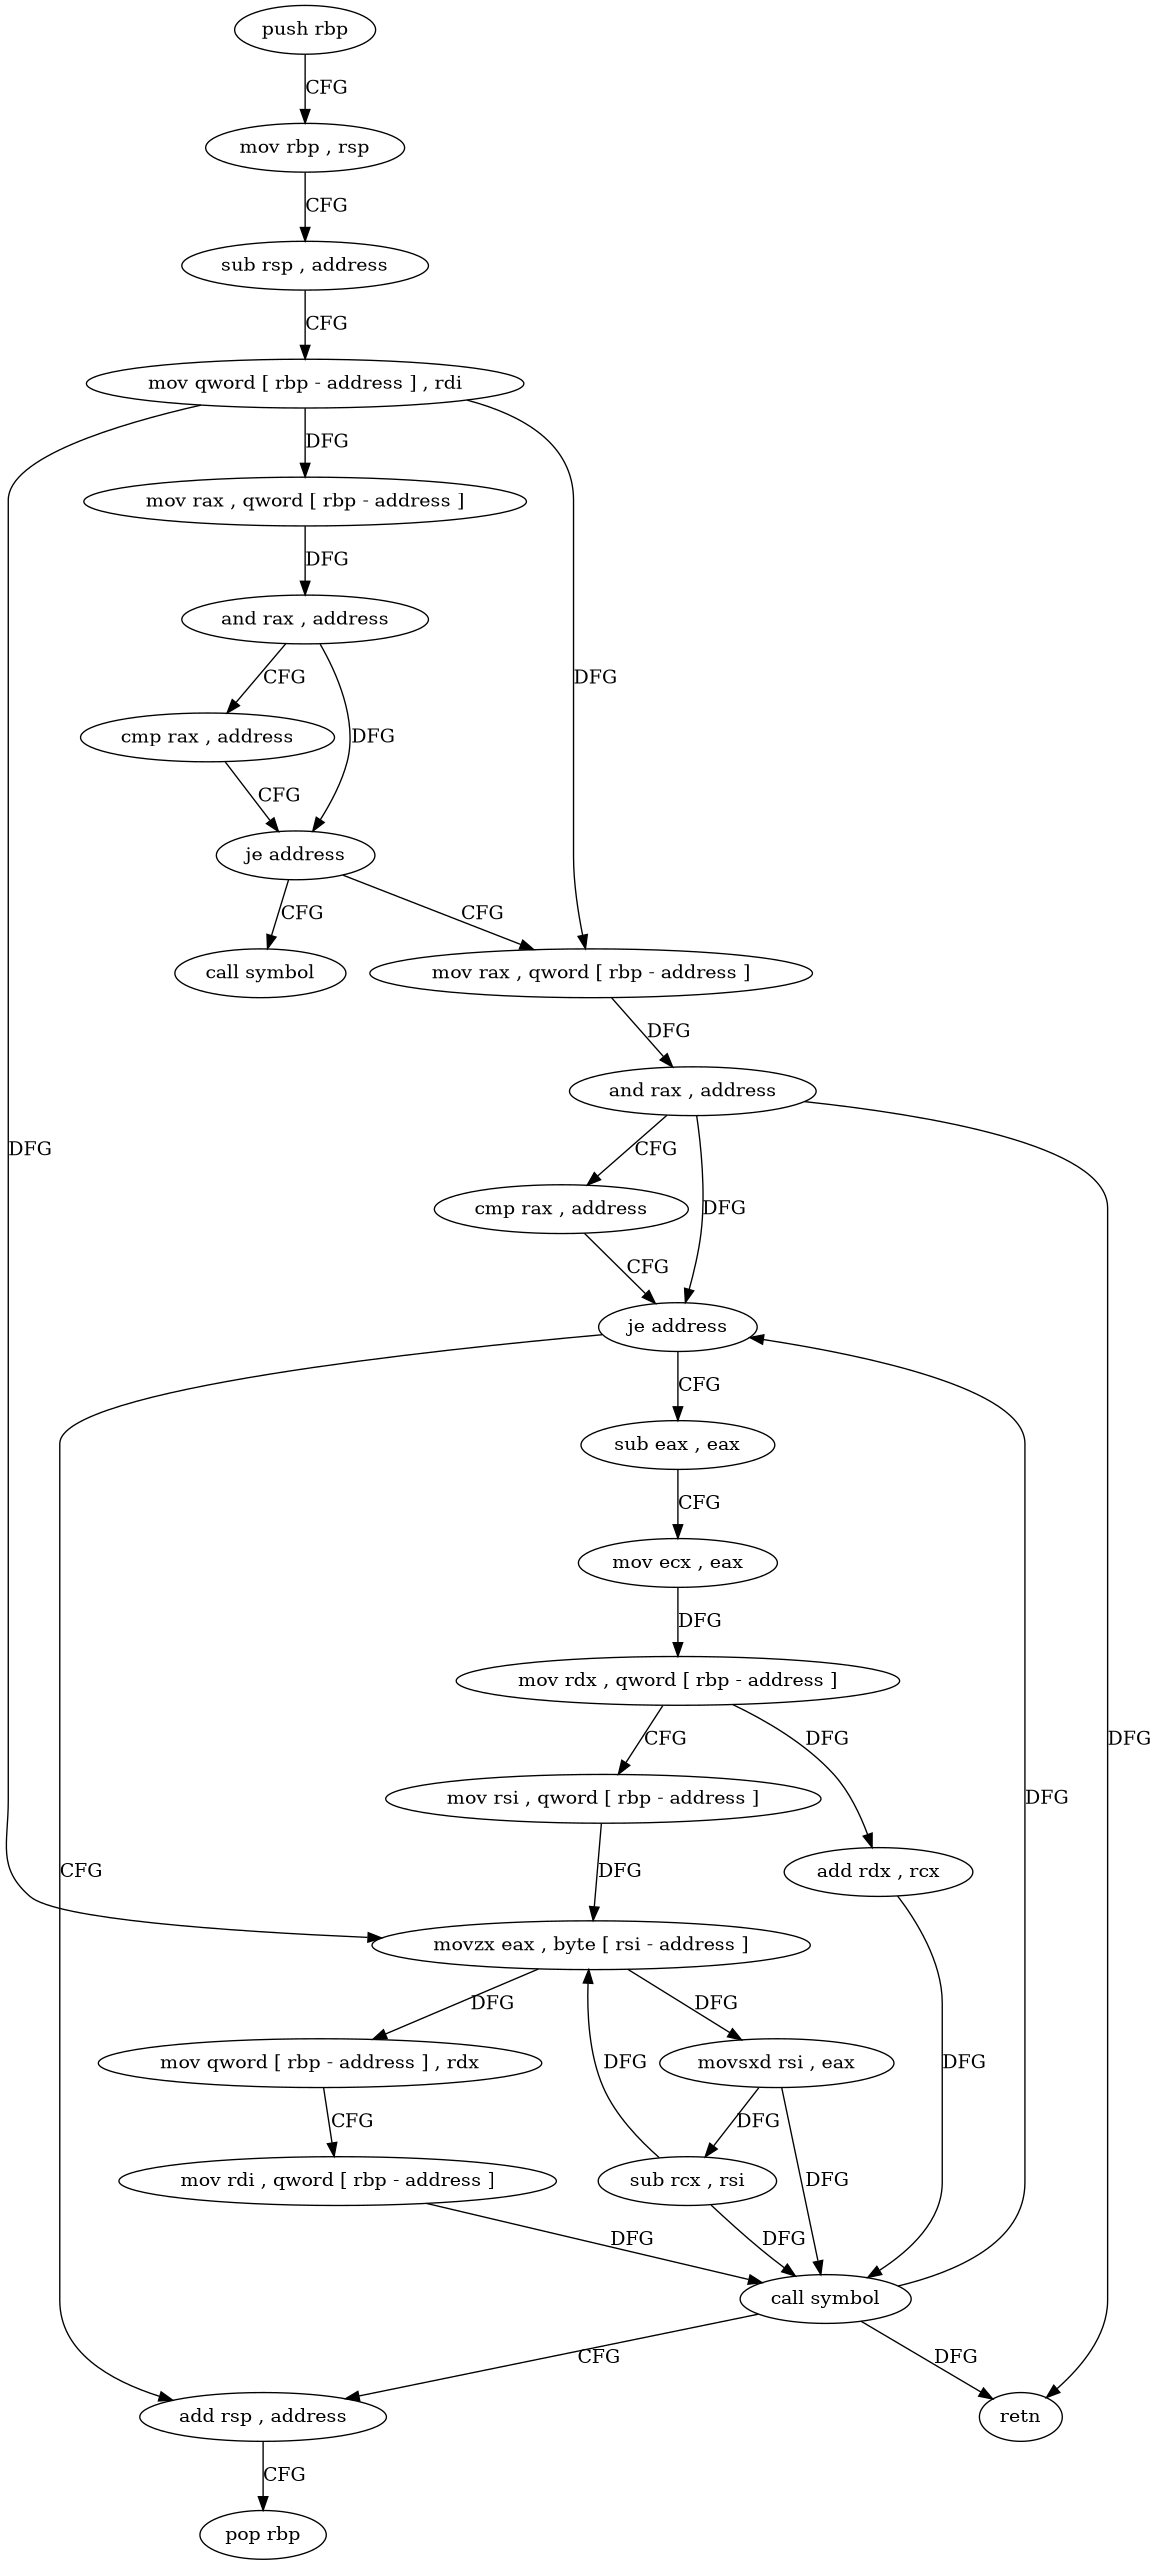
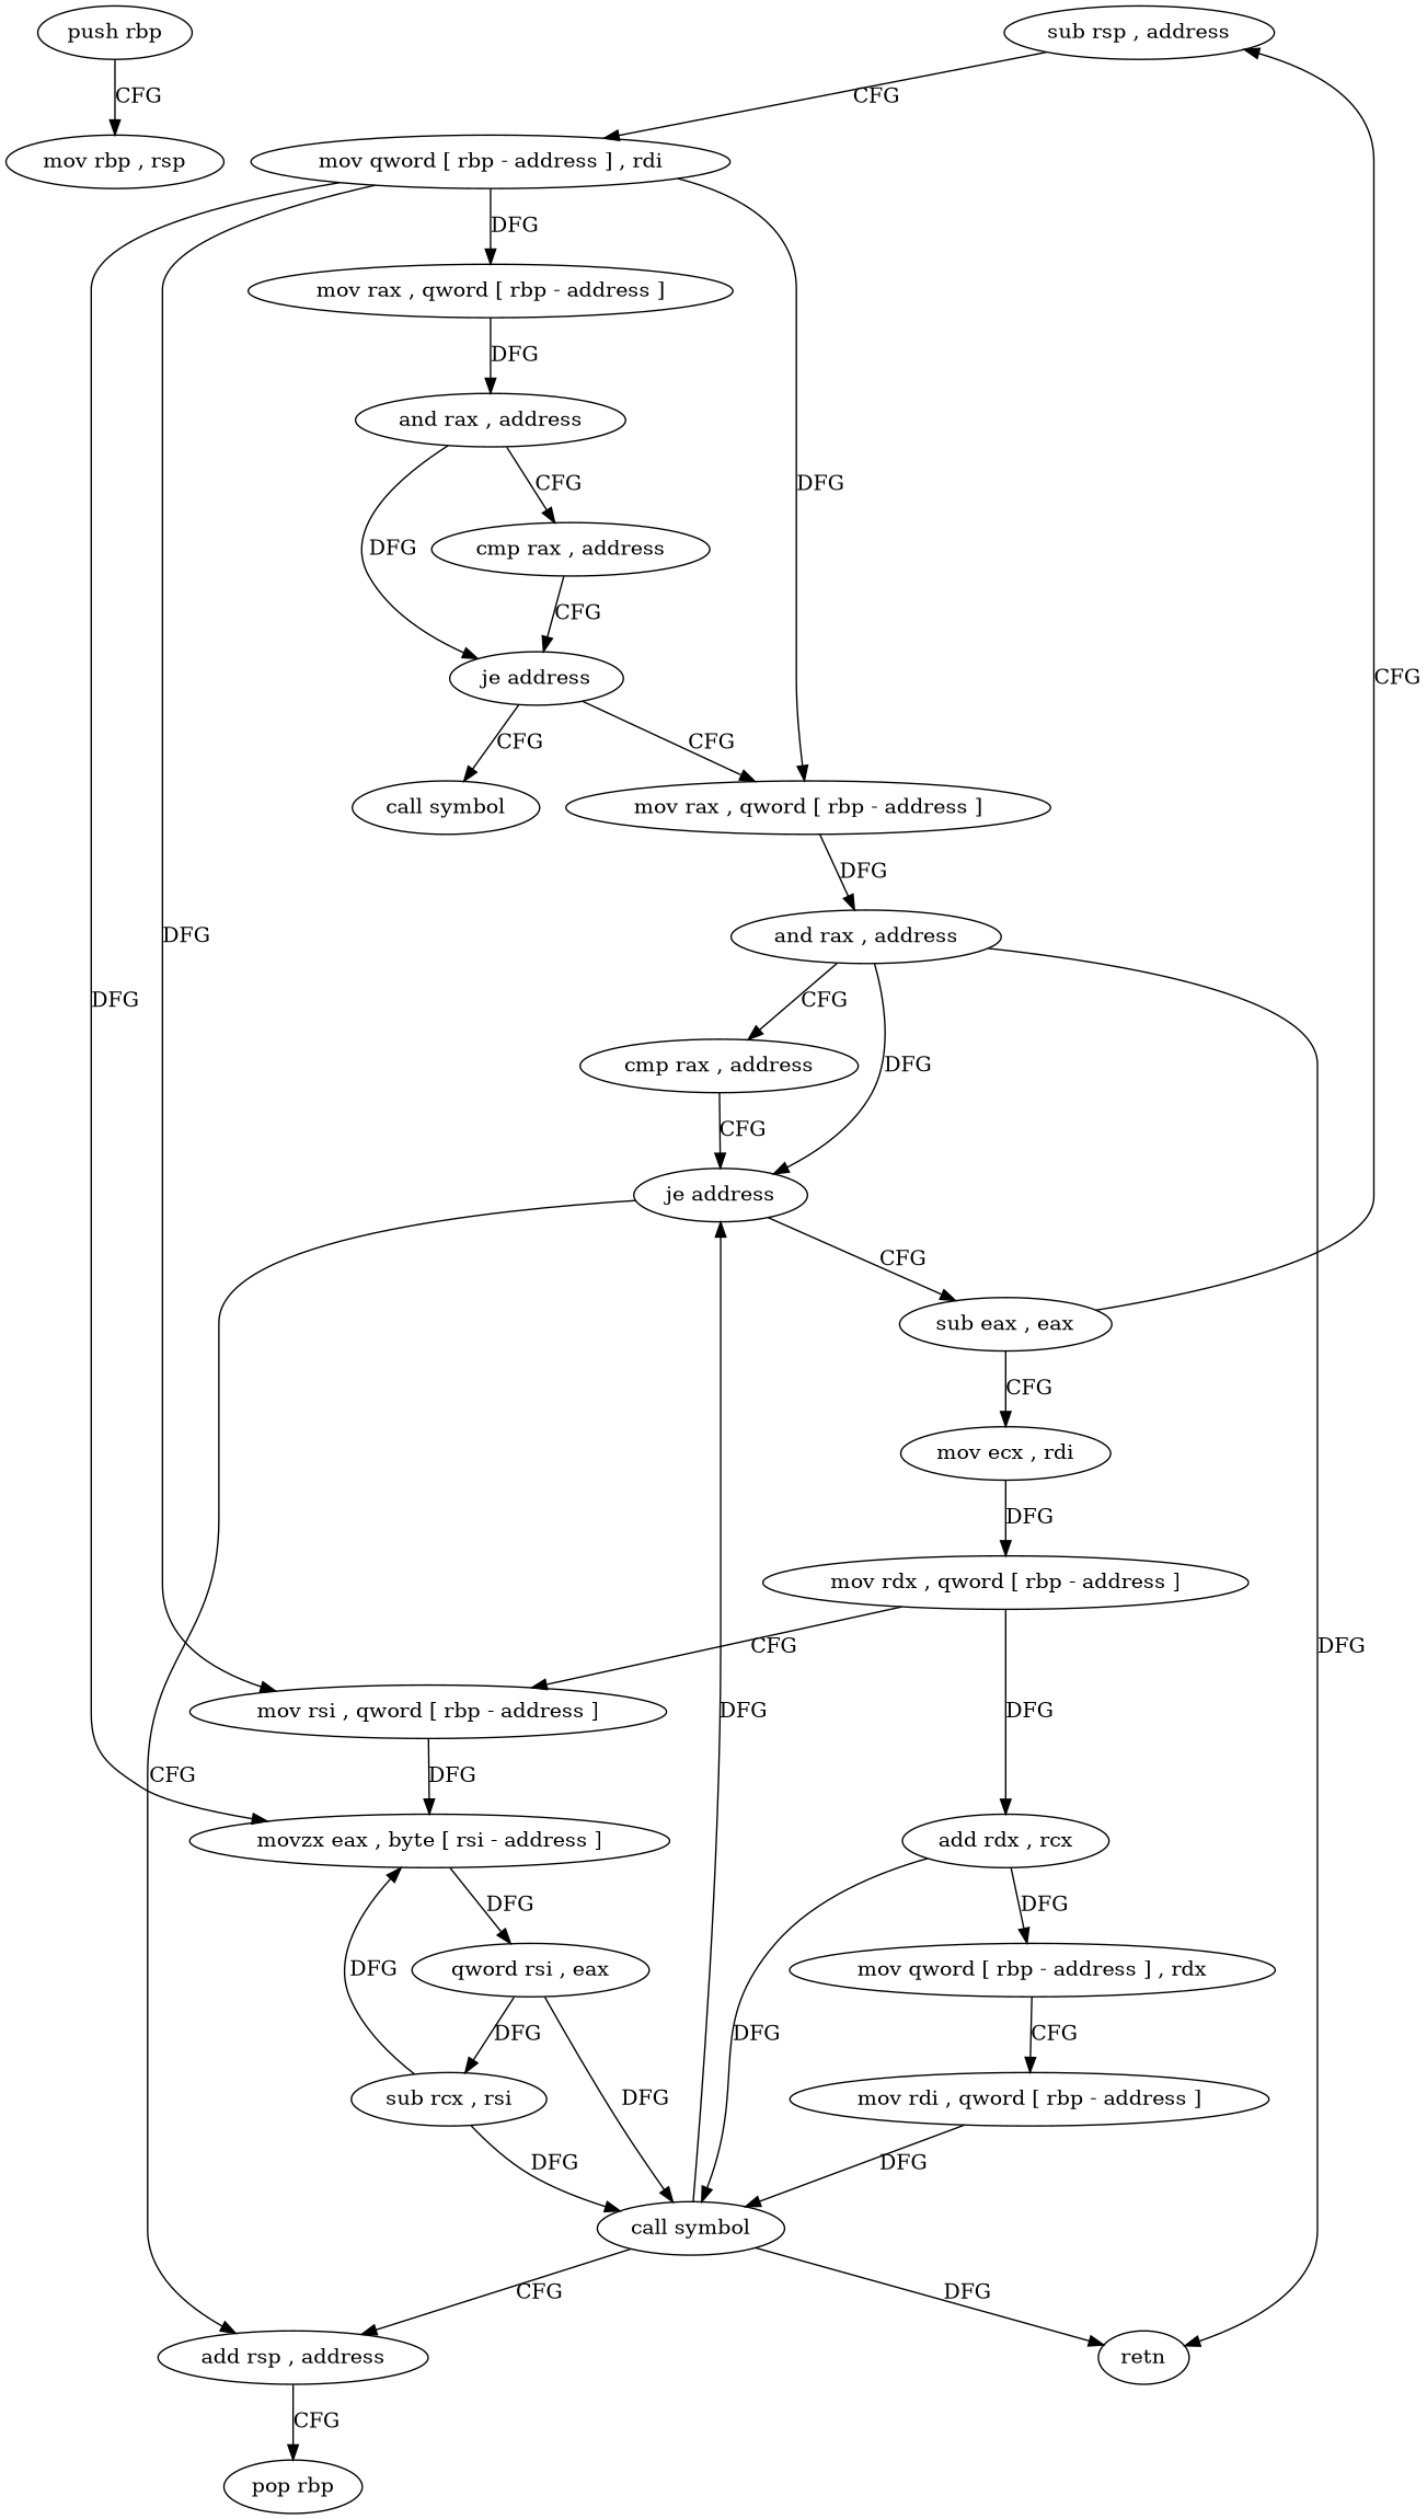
  digraph {
    n1 [label="push rbp"]
    n2 [label="mov rbp , rsp"]
    n3 [label="sub rsp , address"]
    n4 [label="mov qword [ rbp - address ] , rdi"]
    n5 [label="mov rax , qword [ rbp - address ]"]
    n6 [label="mov rax , qword [ rbp - address ]"]
    n7 [label="mov rsi , qword [ rbp - address ]"]
    n8 [label="movzx eax , byte [ rsi - address ]"]
    n9 [label="and rax , address"]
    n10 [label="and rax , address"]
    n11 [label="mov rdx , qword [ rbp - address ]"]
    n12 [label="add rdx , rcx"]
    n13 [label="cmp rax , address"]
    n14 [label="je address"]
    n15 [label="call symbol"]
    n16 [label="cmp rax , address"]
    n17 [label="je address"]
    n18 [label=retn]
    n19 [label="add rsp , address"]
    n20 [label="sub eax , eax"]
    n21 [label="pop rbp"]
-   n22 [label="mov ecx , eax"]
+   n22 [label="mov ecx , rdi"]
    n23 [label="call symbol"]
    n24 [label="mov qword [ rbp - address ] , rdx"]
-   n25 [label="movsxd rsi , eax"]
+   n25 [label="qword rsi , eax"]
    n26 [label="sub rcx , rsi"]
    n27 [label="mov rdi , qword [ rbp - address ]"]
    n1 -> n2 [label=CFG]
-   n2 -> n3 [label=CFG]
+   n20 -> n3 [label=CFG]
    n3 -> n4 [label=CFG]
    n4 -> n5 [label=DFG]
    n4 -> n6 [label=DFG]
+   n4 -> n7 [label=DFG]
    n4 -> n8 [label=DFG]
    n5 -> n9 [label=DFG]
    n6 -> n10 [label=DFG]
    n7 -> n8 [label=DFG]
    n8 -> n25 [label=DFG]
    n9 -> n13 [label=CFG]
    n9 -> n14 [label=DFG]
    n10 -> n16 [label=CFG]
    n10 -> n17 [label=DFG]
    n10 -> n18 [label=DFG]
    n11 -> n7 [label=CFG]
    n11 -> n12 [label=DFG]
    n12 -> n23 [label=DFG]
-   n8 -> n24 [label=DFG]
+   n12 -> n24 [label=DFG]
    n13 -> n14 [label=CFG]
    n14 -> n6 [label=CFG]
    n14 -> n15 [label=CFG]
    n16 -> n17 [label=CFG]
    n17 -> n19 [label=CFG]
    n17 -> n20 [label=CFG]
    n19 -> n21 [label=CFG]
    n20 -> n22 [label=CFG]
    n22 -> n11 [label=DFG]
    n23 -> n17 [label=DFG]
    n23 -> n18 [label=DFG]
    n23 -> n19 [label=CFG]
    n24 -> n27 [label=CFG]
    n25 -> n23 [label=DFG]
    n25 -> n26 [label=DFG]
    n26 -> n8 [label=DFG]
    n26 -> n23 [label=DFG]
    n27 -> n23 [label=DFG]
  }
